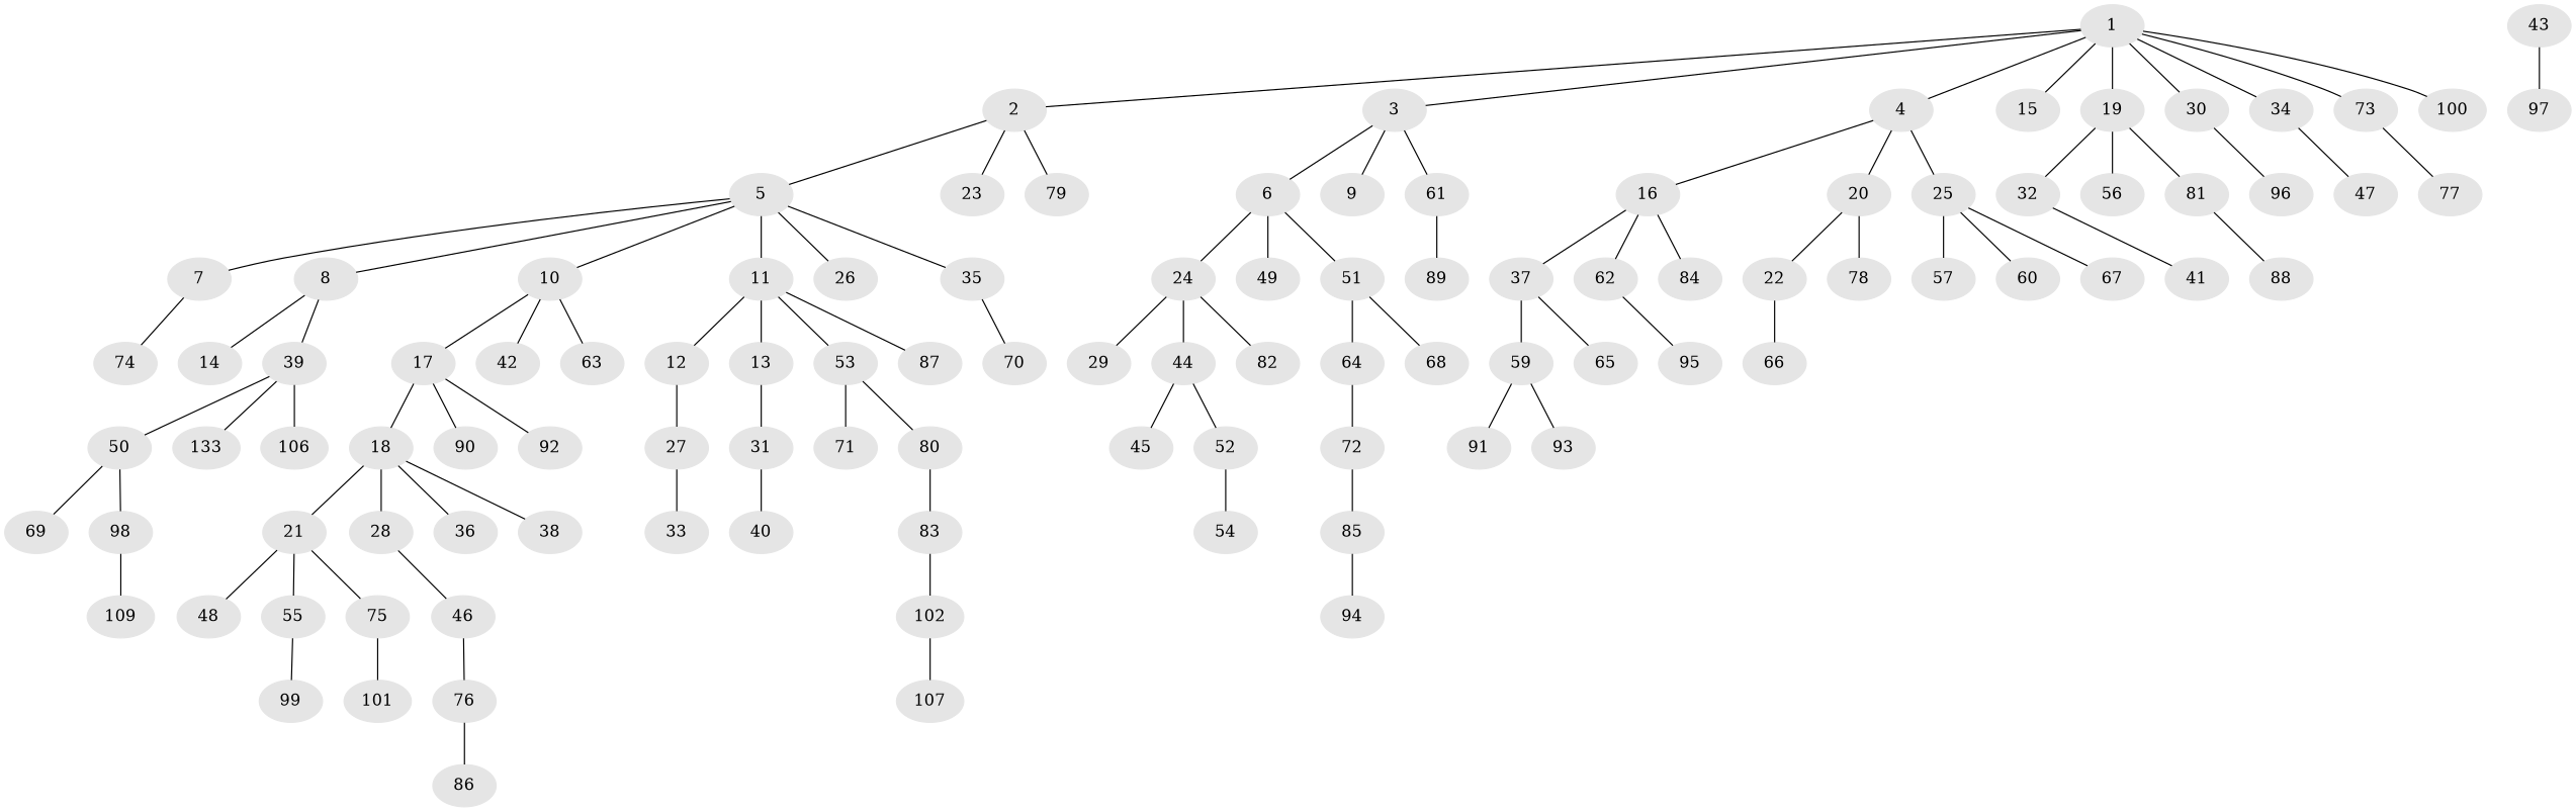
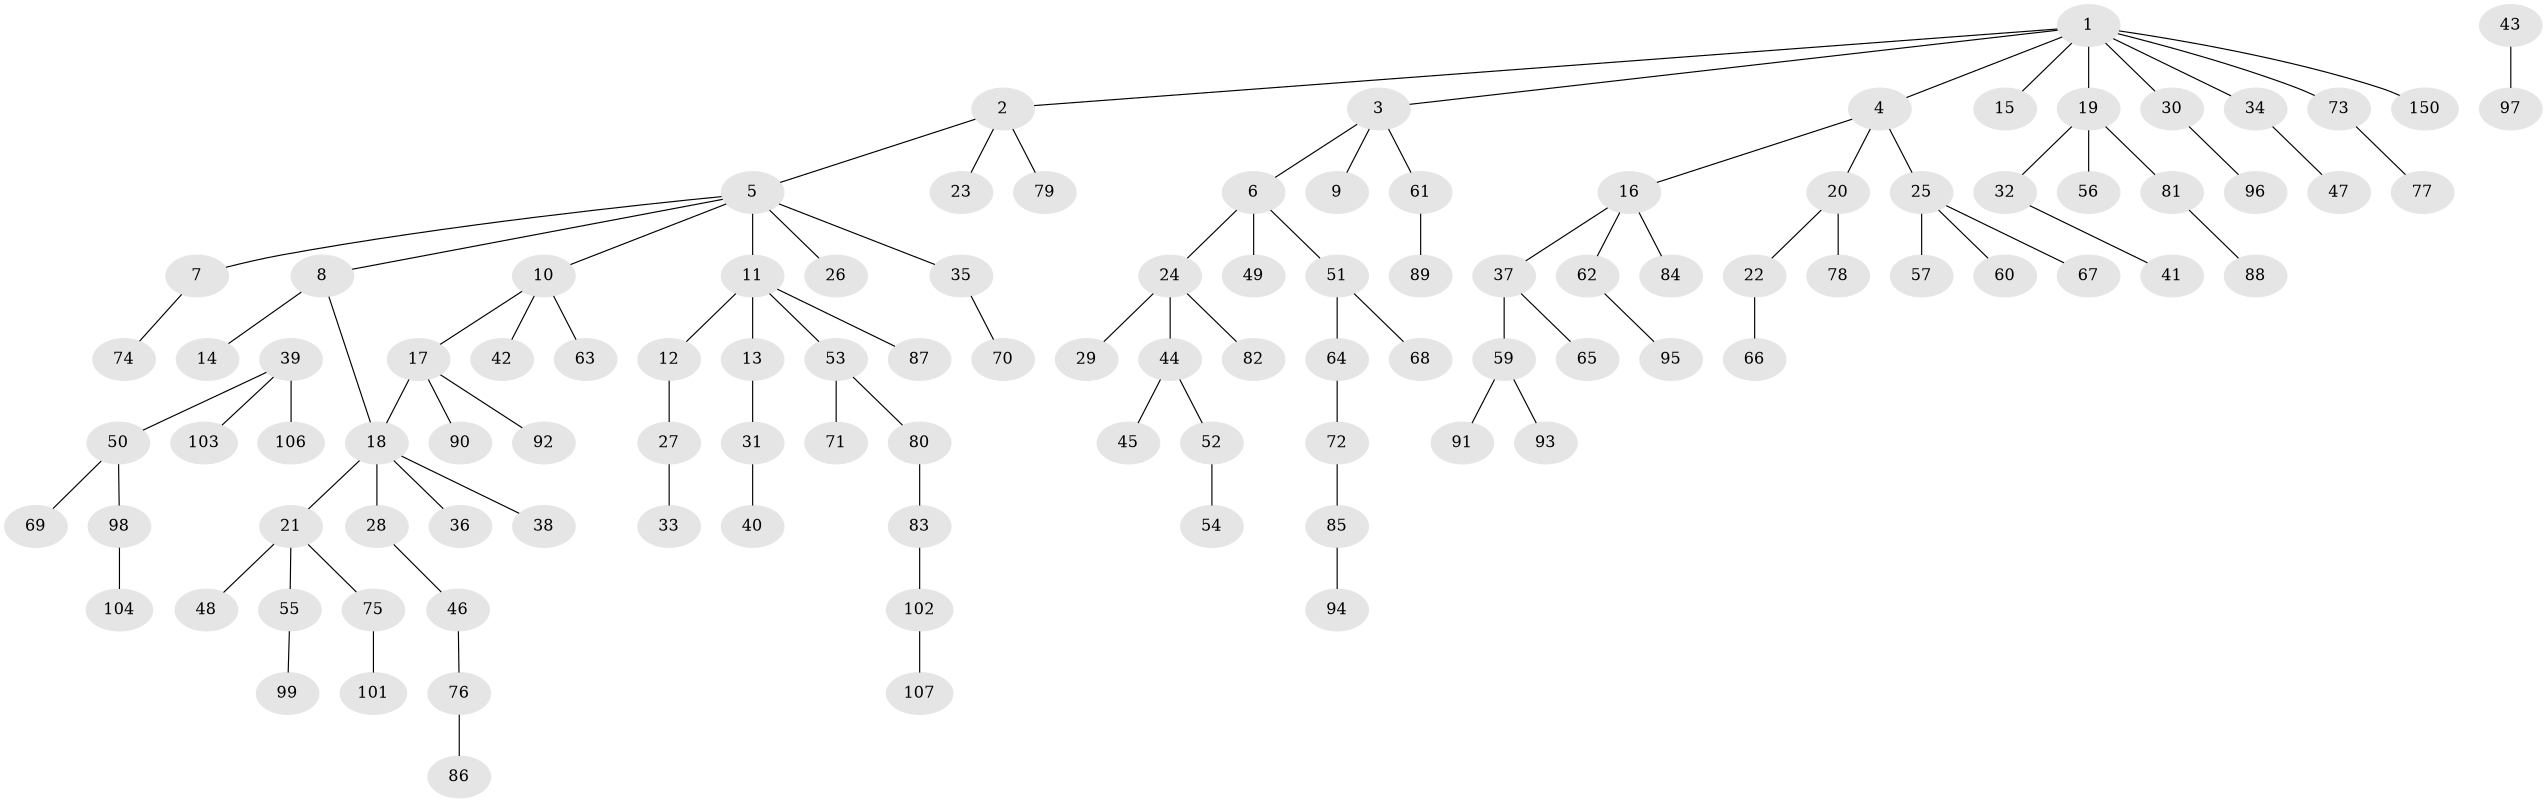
  graph {
    node [color=gray90 style=filled]
    1
    2
    3
    4
    15
    19
    30
    34
    73
-   100
+   100 [label=150]
    5
    23
    79
    6
    9
    61
    16
    20
    25
    32
    56
    81
    96
    47
    77
    7
    8
    10
    11
    26
    35
    24
    49
    51
    89
    37
    62
    84
    22
    78
    57
    60
    67
    74
    14
    39
    17
    42
    63
    12
    13
    53
    87
    70
    29
    44
    82
    64
    68
    50
-   103 [label=133]
+   103
    106
    18
    90
    92
    27
    31
    71
    80
    33
    40
    59
    65
    95
    21
    28
    36
    38
    48
    55
    75
    46
    41
    88
    66
    99
    101
    45
    52
    76
    43
    97
    91
    93
    69
    98
    54
    86
-   104 [label=109]
+   104
    72
    83
    85
    94
    102
    107
    1 -- 2
    1 -- 3
    1 -- 4
    1 -- 15
    1 -- 19
    1 -- 30
    1 -- 34
    1 -- 73
    1 -- 100
    2 -- 5
    2 -- 23
    2 -- 79
    3 -- 6
    3 -- 9
    3 -- 61
    4 -- 16
    4 -- 20
    4 -- 25
    19 -- 32
    19 -- 56
    19 -- 81
    30 -- 96
    34 -- 47
    73 -- 77
    5 -- 7
    5 -- 8
    5 -- 10
    5 -- 11
    5 -- 26
    5 -- 35
    6 -- 24
    6 -- 49
    6 -- 51
    61 -- 89
    16 -- 37
    16 -- 62
    16 -- 84
    20 -- 22
    20 -- 78
    25 -- 57
    25 -- 60
    25 -- 67
    32 -- 41
    81 -- 88
    7 -- 74
    8 -- 14
-   8 -- 39
+   8 -- 18
    10 -- 17
    10 -- 42
    10 -- 63
    11 -- 12
    11 -- 13
    11 -- 53
    11 -- 87
    35 -- 70
    24 -- 29
    24 -- 44
    24 -- 82
    51 -- 64
    51 -- 68
    37 -- 59
    37 -- 65
    62 -- 95
    22 -- 66
    39 -- 50
    39 -- 103
    39 -- 106
    17 -- 18
    17 -- 90
    17 -- 92
    12 -- 27
    13 -- 31
    53 -- 71
    53 -- 80
    44 -- 45
    44 -- 52
    64 -- 72
    50 -- 69
    50 -- 98
    18 -- 21
    18 -- 28
    18 -- 36
    18 -- 38
    27 -- 33
    31 -- 40
    80 -- 83
    59 -- 91
    59 -- 93
    21 -- 48
    21 -- 55
    21 -- 75
    28 -- 46
    55 -- 99
    75 -- 101
    46 -- 76
    52 -- 54
    76 -- 86
    43 -- 97
    98 -- 104
    72 -- 85
    83 -- 102
    85 -- 94
    102 -- 107
  }
